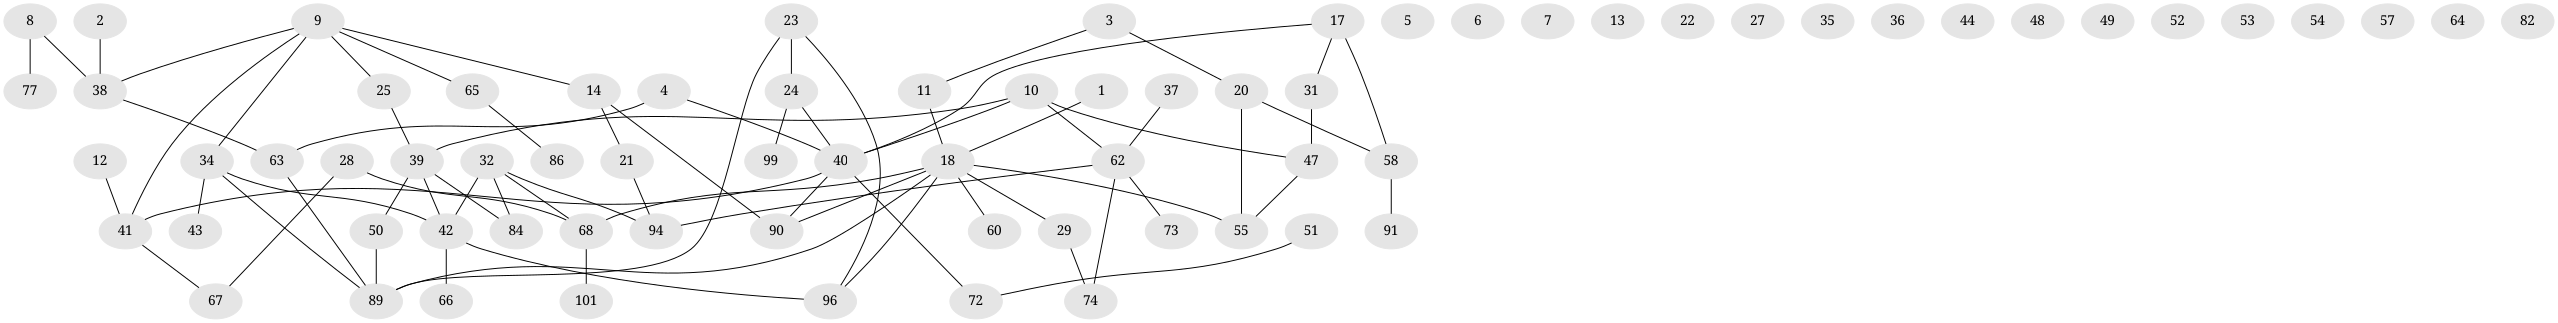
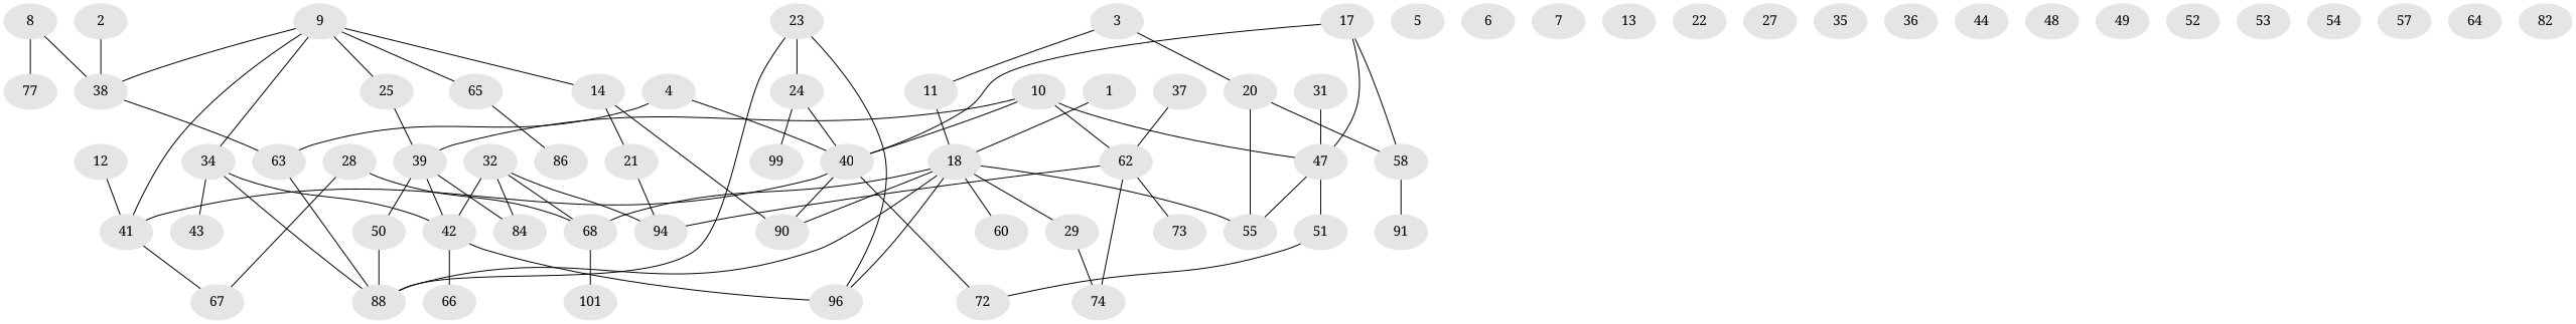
  graph {
    fontname="Noto Serif"
    node [color=gray90 fontname="Noto Serif" style=filled]
    edge [fontname="Noto Serif"]
    18 [super="+81"]
    90 [super="+93"]
    29
    55
    60
    68 [super="+79"]
-   88 [super="+98" label=89]
+   88 [super="+98"]
    96
    1
    2 [super="+19"]
    38
    63
    3 [super="+100"]
    11 [super="+16"]
    20 [super="+76"]
    58 [super="+69"]
    4 [super="+70"]
    40 [super="+92"]
    41 [super="+46"]
    72
    5
    6
    7 [super="+33"]
    8 [super="+87"]
    77
    9 [super="+30"]
    14 [super="+97"]
    25
    34 [super="+71"]
    65 [super="+83"]
    21
    39 [super="+45"]
    42 [super="+89"]
    43
    67 [super="+85"]
    86
    10 [super="+15"]
    47 [super="+61"]
    62 [super="+95"]
    84
    50
    51 [super="+78"]
    94
    74
    73
    12
    13
    17 [super="+80"]
    91
    101
    22
    23 [super="+59"]
    24 [super="+75"]
    99
    32 [super="+102"]
    27
    28
    31 [super="+56"]
    66
    35
    36
    37
    44
    48
    49
    52
    53
    54
    57
    64
    82
    18 -- 90
    18 -- 29
    18 -- 55
    18 -- 60
    18 -- 68
    18 -- 88
    18 -- 96
    29 -- 74
    68 -- 101
    1 -- 18
    2 -- 38
    38 -- 63
    63 -- 88
    3 -- 11
    3 -- 20
    11 -- 18
    20 -- 55
    20 -- 58
    58 -- 91
    4 -- 63
    4 -- 40
    40 -- 90
    40 -- 41
    40 -- 72
    41 -- 67
    8 -- 38
    8 -- 77
    9 -- 38
    9 -- 41
    9 -- 14
    9 -- 25
    9 -- 34
    9 -- 65
    14 -- 90
    14 -- 21
    25 -- 39
    34 -- 88
    34 -- 42
    34 -- 43
    65 -- 86
    21 -- 94
    39 -- 42
    39 -- 84
    39 -- 50
    42 -- 96
    42 -- 66
    10 -- 40
    10 -- 39
    10 -- 47
    10 -- 62
    47 -- 55
+   47 -- 51
    62 -- 94
    62 -- 74
    62 -- 73
    50 -- 88
    51 -- 72
    12 -- 41
    17 -- 58
    17 -- 40
-   17 -- 31
+   17 -- 47
    23 -- 88
    23 -- 96
    23 -- 24
    24 -- 40
    24 -- 99
    32 -- 68
    32 -- 42
    32 -- 84
    32 -- 94
    28 -- 68
    28 -- 67
    31 -- 47
    37 -- 62
  }
